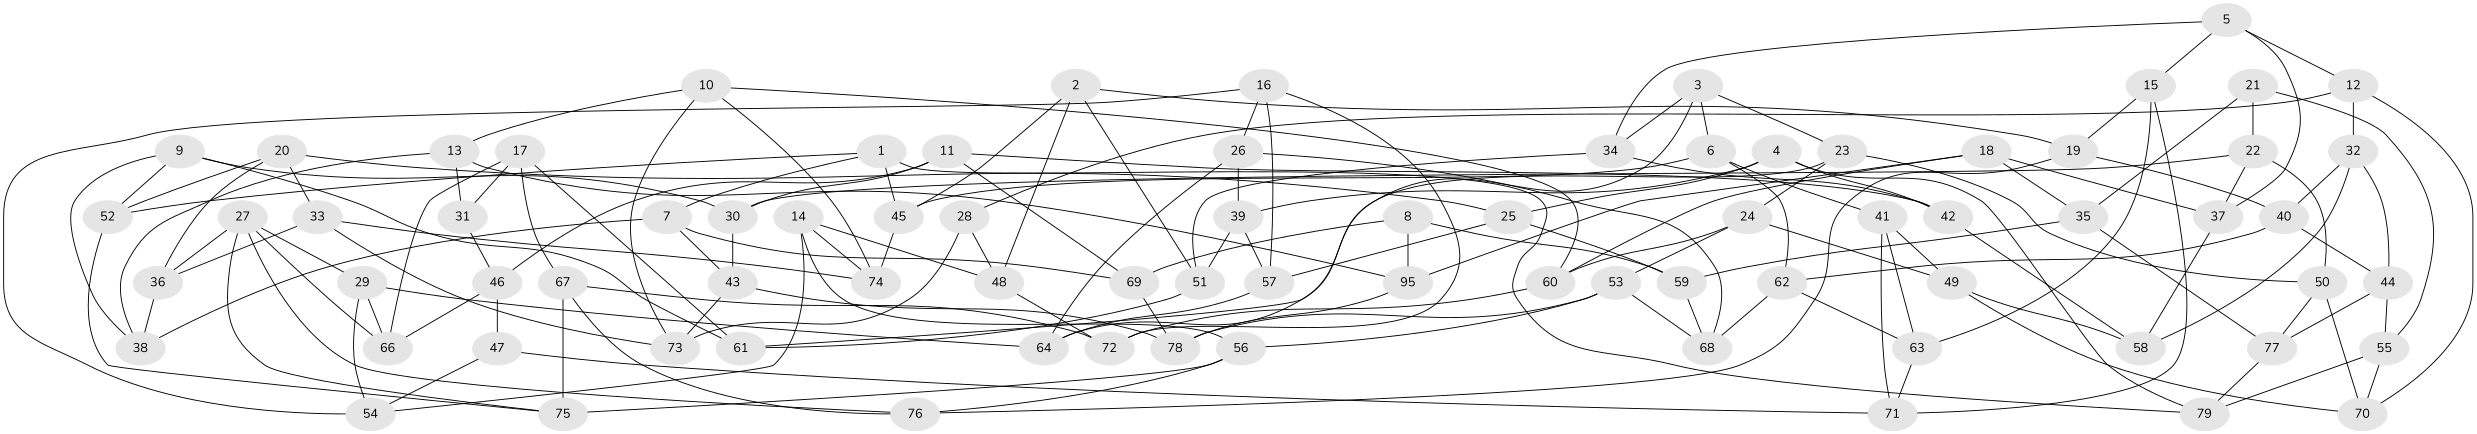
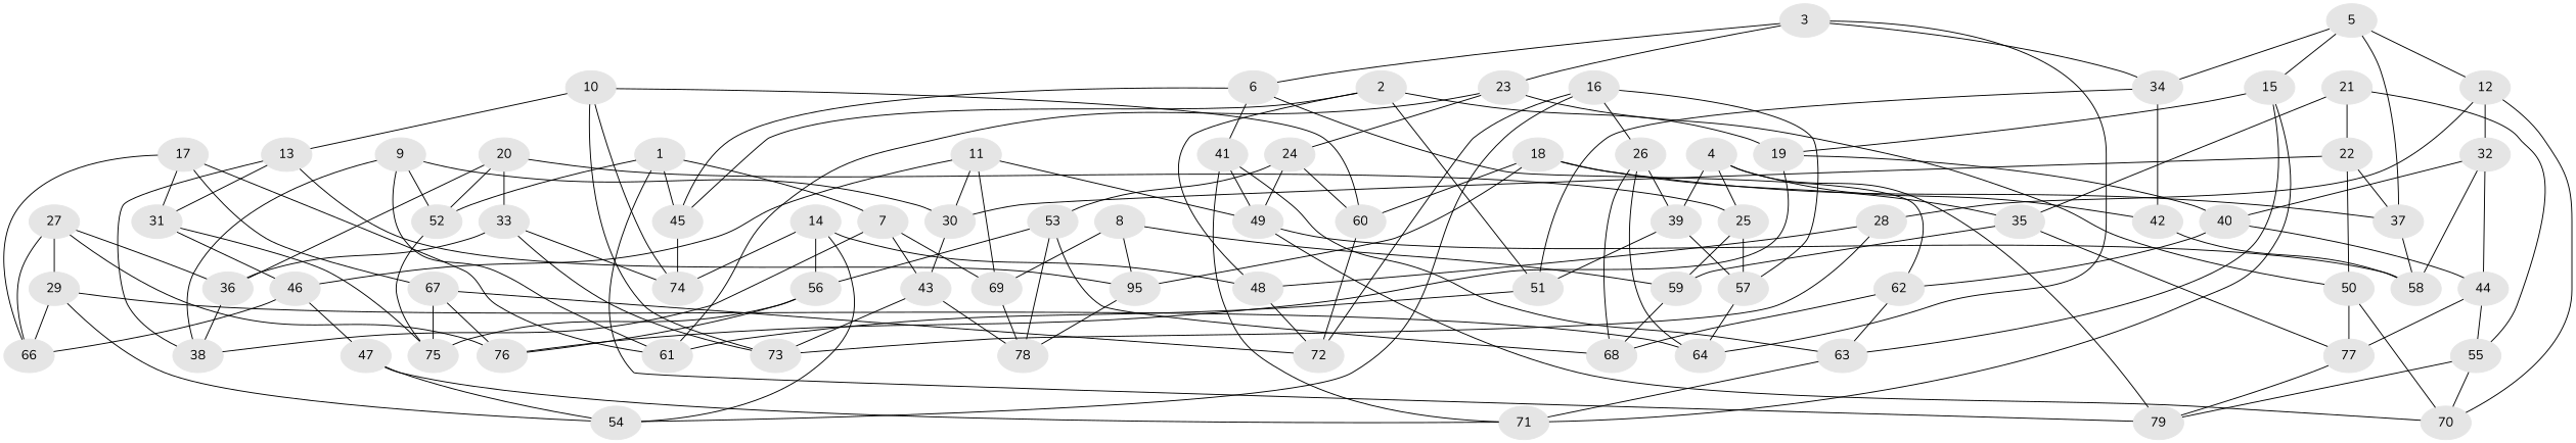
  graph {
    fontname=Nunito
    node [color=gray90 fontname=Nunito style=filled]
    edge [fontname=Nunito]
    1
    7
    45
    52
    79
    38
    43
    69
    74
    75
    2
    19
    48
    51
    40
    76
    72
    61
    3
    6
    23
    34
    64
    41
    62
    50
    24
    42
    4
    25
    39
    59
    57
    58
    5
    12
    15
    37
    28
    32
    70
    63
    71
    49
    68
    73
    78
    8
    n49 [label=95]
    9
    30
    10
    13
    60
    31
    11
    46
    66
    47
    44
    14
    54
    56
    16
    26
    17
    67
    18
    35
    77
    20
    33
    36
    21
    22
    55
    53
    27
    29
    1 -- 7
    1 -- 45
    1 -- 52
    1 -- 79
    7 -- 38
    7 -- 43
    7 -- 69
    45 -- 74
    52 -- 75
    43 -- 73
    43 -- 78
    69 -- 78
    2 -- 45
    2 -- 19
    2 -- 48
    2 -- 51
    19 -- 40
    19 -- 76
    48 -- 72
    51 -- 61
    40 -- 62
    40 -- 44
    3 -- 6
    3 -- 23
    3 -- 34
    3 -- 64
    6 -- 45
    6 -- 41
    6 -- 62
    23 -- 61
    23 -- 50
    23 -- 24
    34 -- 51
    34 -- 42
    41 -- 63
    41 -- 71
    41 -- 49
    62 -- 63
    62 -- 68
    50 -- 70
    50 -- 77
    24 -- 49
    24 -- 60
    24 -- 53
    42 -- 58
    4 -- 79
    4 -- 42
    4 -- 25
    4 -- 39
    25 -- 59
    25 -- 57
    39 -- 51
    39 -- 57
    59 -- 68
    57 -- 64
    5 -- 34
    5 -- 12
    5 -- 15
    5 -- 37
    12 -- 28
    12 -- 32
    12 -- 70
    15 -- 19
    15 -- 63
    15 -- 71
    37 -- 58
    28 -- 48
    28 -- 73
    32 -- 40
    32 -- 58
    32 -- 44
    63 -- 71
    49 -- 58
    49 -- 70
    8 -- 69
    8 -- 59
    8 -- n49
    n49 -- 78
    9 -- 52
    9 -- 38
    9 -- 61
    9 -- 30
    30 -- 43
    10 -- 74
    10 -- 73
    10 -- 13
    10 -- 60
    13 -- 38
    13 -- n49
    13 -- 31
    60 -- 72
-   27 -- 75
+   31 -- 75
    31 -- 46
    11 -- 69
-   11 -- 42
+   11 -- 49
    11 -- 30
    11 -- 46
    46 -- 66
    46 -- 47
    47 -- 71
    47 -- 54
    44 -- 77
    44 -- 55
    14 -- 74
    14 -- 48
    14 -- 54
    14 -- 56
    56 -- 75
    56 -- 76
    16 -- 72
    16 -- 57
    16 -- 54
    16 -- 26
    26 -- 64
    26 -- 39
    26 -- 68
    17 -- 61
    17 -- 31
    17 -- 66
    17 -- 67
    67 -- 75
    67 -- 76
    67 -- 72
    18 -- 37
    18 -- n49
    18 -- 60
    18 -- 35
    35 -- 59
    35 -- 77
    77 -- 79
    20 -- 52
    20 -- 25
    20 -- 33
    20 -- 36
    33 -- 74
    33 -- 73
    33 -- 36
    36 -- 38
    21 -- 35
    21 -- 22
    21 -- 55
    22 -- 50
    22 -- 37
    22 -- 30
    55 -- 79
    55 -- 70
    53 -- 68
    53 -- 78
    53 -- 56
    27 -- 76
    27 -- 66
    27 -- 36
    27 -- 29
    29 -- 64
    29 -- 66
    29 -- 54
  }
